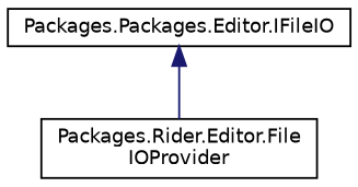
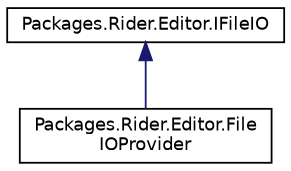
  digraph {
    rankdir=TB
    node [color=black fillcolor=white fontname=Helvetica fontsize=10 shape=record style=filled]
-   n1 [height=0.2 label="Packages.Packages.Editor.IFileIO" width=0.4]
+   n1 [height=0.2 label="Packages.Rider.Editor.IFileIO" width=0.4]
    n2 [height=0.2 label="Packages.Rider.Editor.File\lIOProvider" width=0.4]
    n1 -> n2 [color=midnightblue dir=back fontname=Helvetica fontsize=10 labelfontname=Helvetica labelfontsize=10 style=solid]
  }
